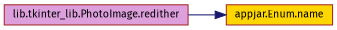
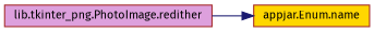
  digraph {
    rankdir=LR
    fontname="Fira Sans"
    node [color=brown fontname="Fira Sans" fontsize=10 shape=record style=filled]
-   n1 [fillcolor=plum fontcolor=black height=0.2 label="lib.tkinter_lib.PhotoImage.redither" width=0.4]
+   n1 [fillcolor=plum fontcolor=black height=0.2 label="lib.tkinter_png.PhotoImage.redither" width=0.4]
    n2 [fillcolor=gold height=0.2 label="appjar.Enum.name" width=0.4]
    n1 -> n2 [color=midnightblue fontname="Fira Sans" fontsize=10 labelfontname=Helvetica labelfontsize=10 style=solid]
  }
